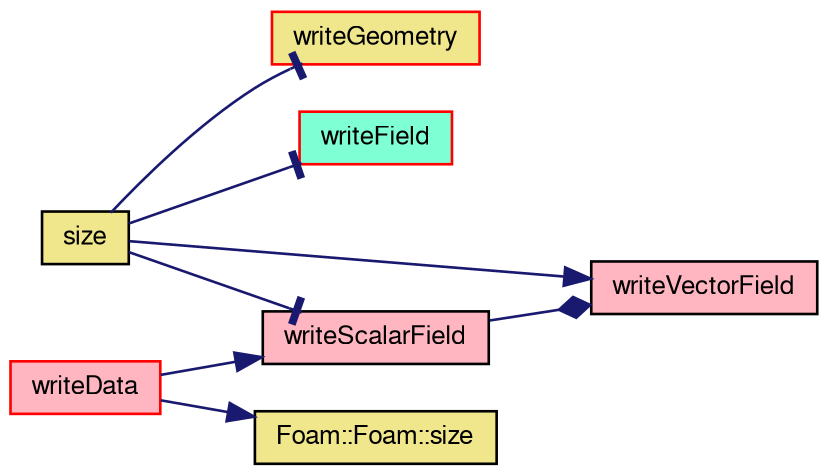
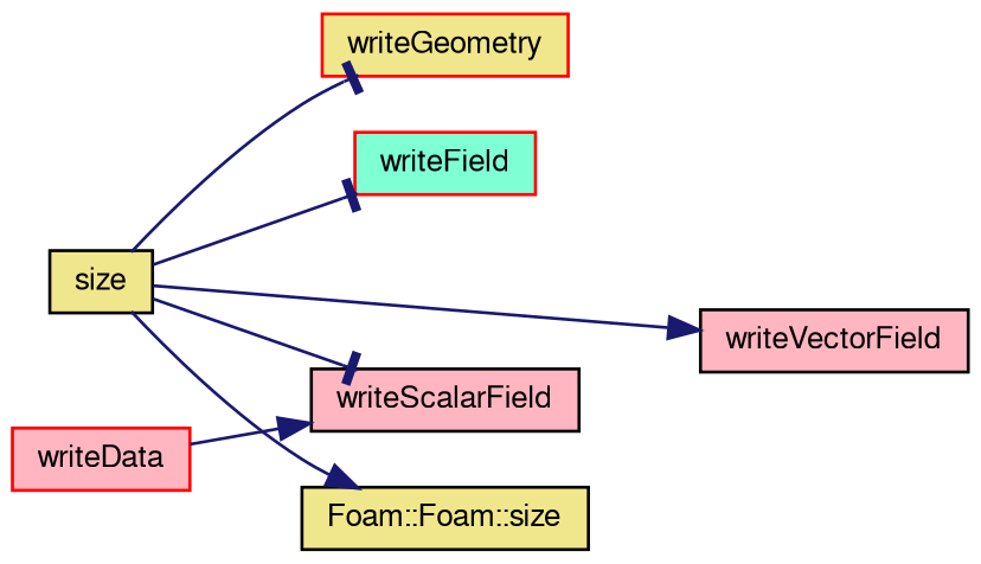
  digraph {
    rankdir=LR
    node [color=black fillcolor=khaki fontname=FreeSans fontsize=10 shape=record style=filled]
    edge [arrowhead=normal color=midnightblue fontname=FreeSans fontsize=10 labelfontname=FreeSans labelfontsize=10 style=solid]
    n1 [fontcolor=black height=0.2 label=size width=0.4]
    n2 [height=0.2 label="Foam::Foam::size" width=0.4]
    n3 [fillcolor=lightpink height=0.2 label=writeScalarField width=0.4]
    n4 [fillcolor=lightpink height=0.2 label=writeVectorField width=0.4]
    n5 [color=red fillcolor=aquamarine height=0.2 label=writeField width=0.4]
    n6 [color=red height=0.2 label=writeGeometry width=0.4]
    n7 [color=red fillcolor=lightpink height=0.2 label=writeData width=0.4]
-   n7 -> n2
+   n1 -> n2
    n1 -> n3 [arrowhead=tee]
    n1 -> n4
    n1 -> n5 [arrowhead=tee]
    n1 -> n6 [arrowhead=tee]
-   n3 -> n4 [arrowhead=diamond]
    n7 -> n3
  }
